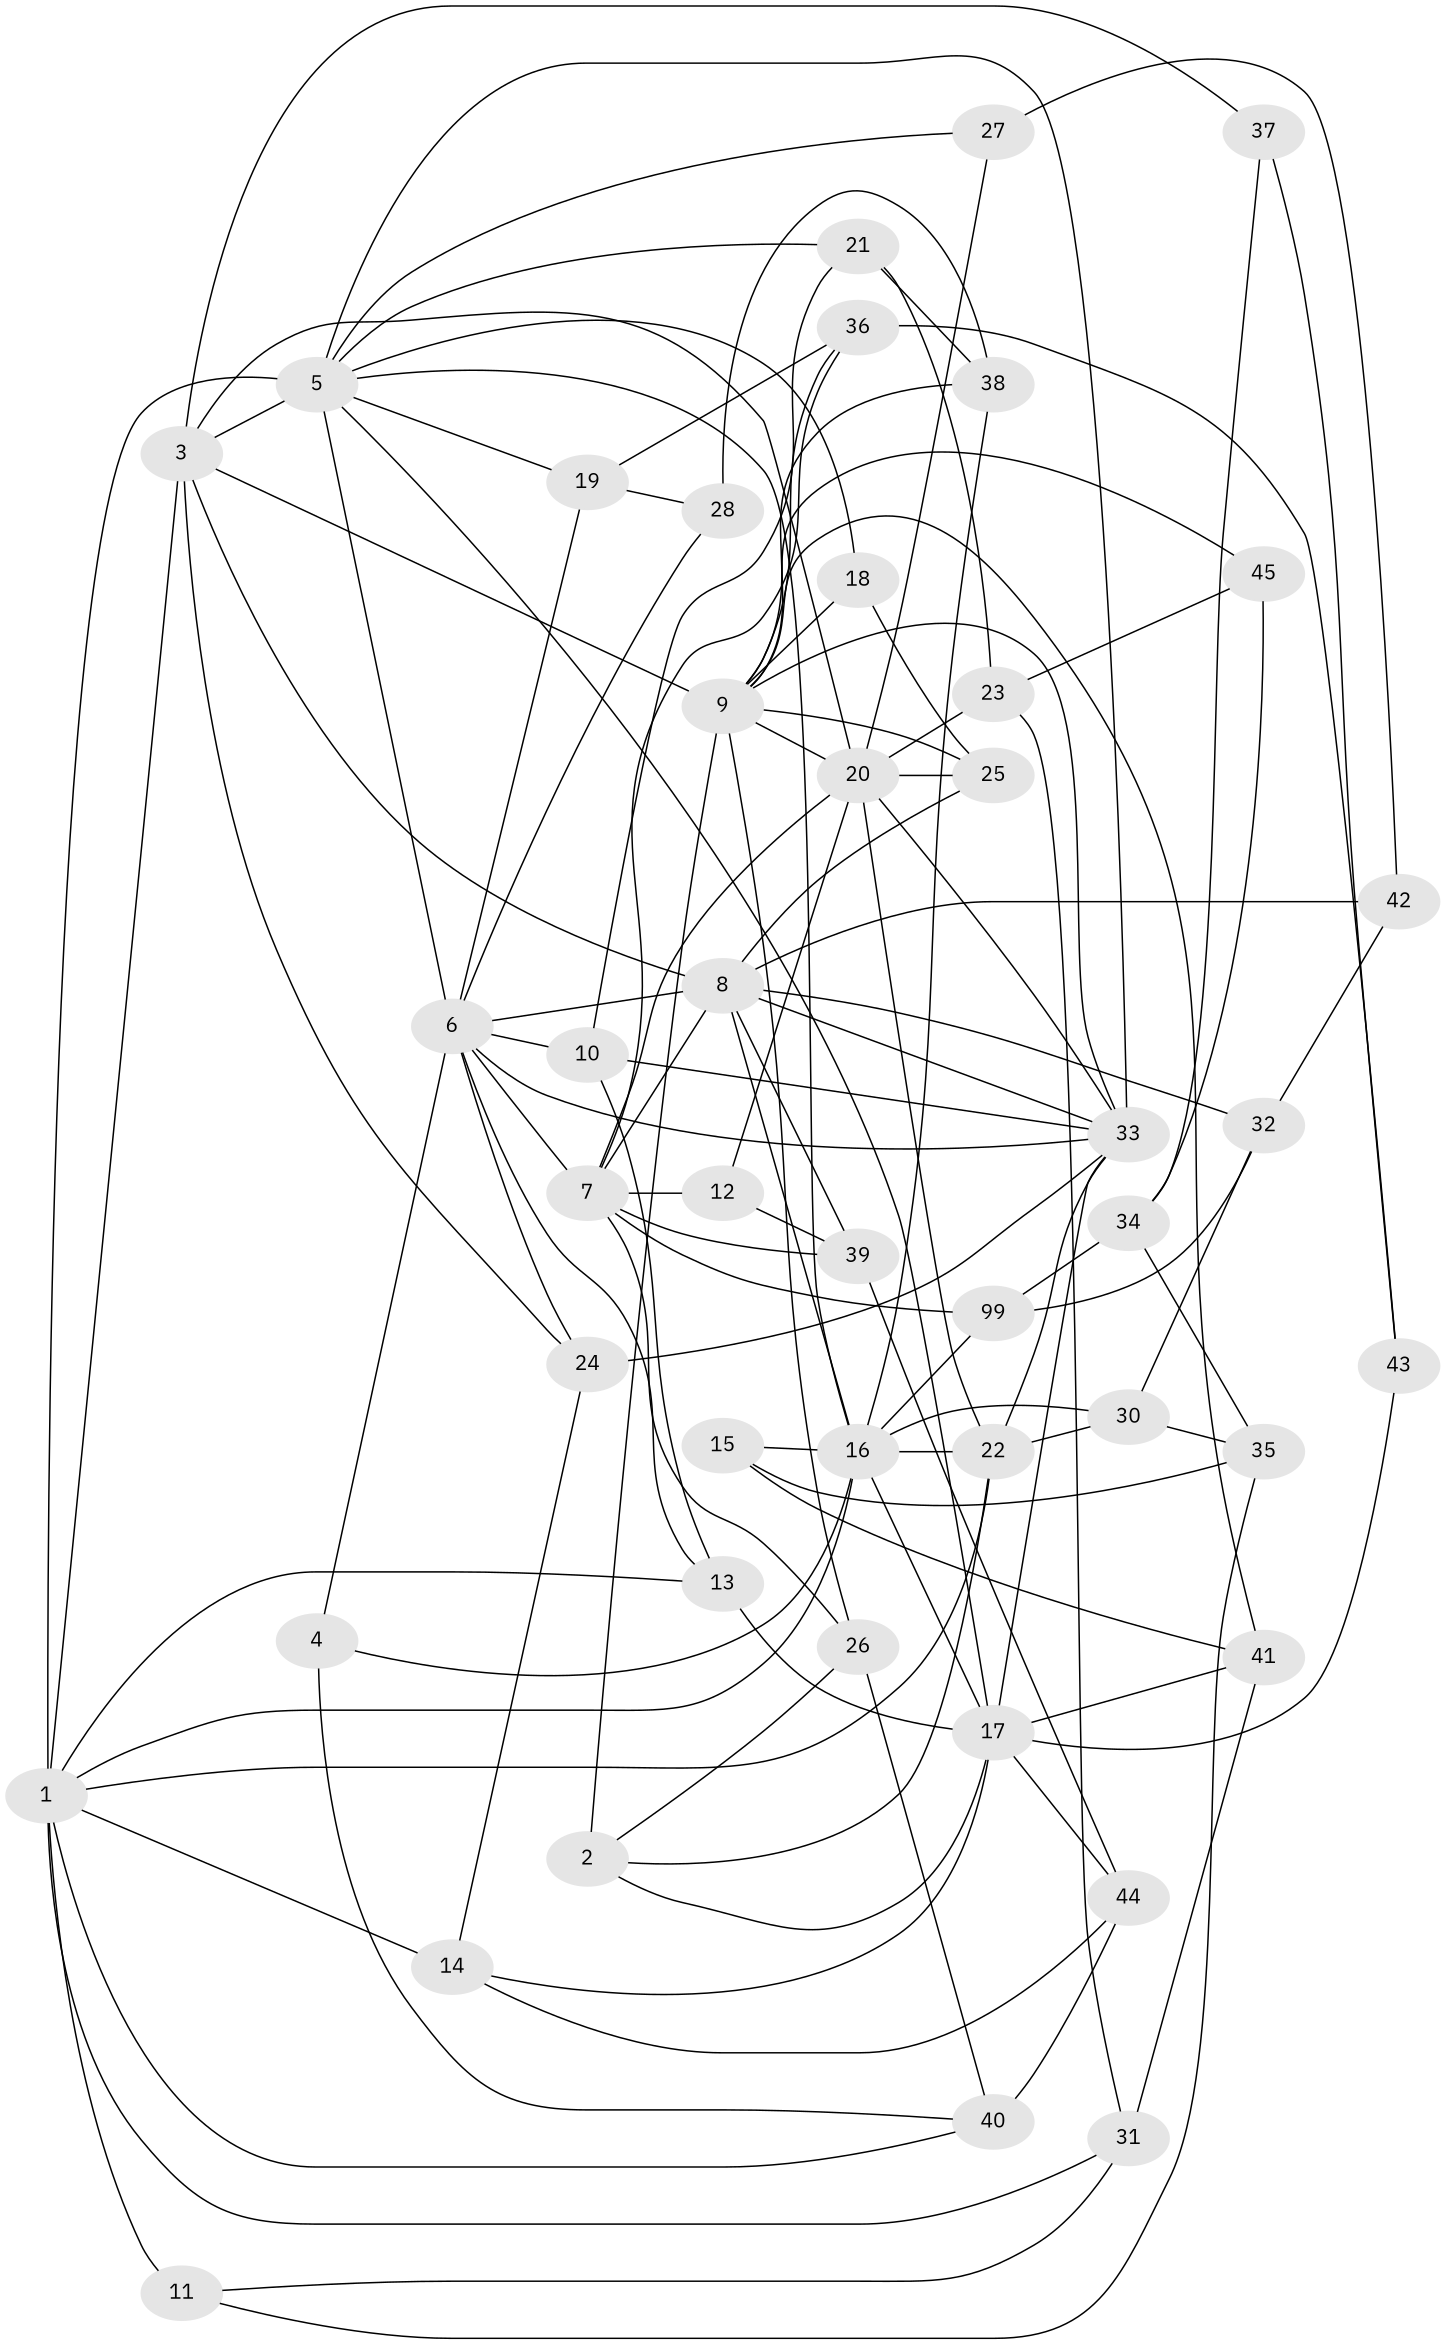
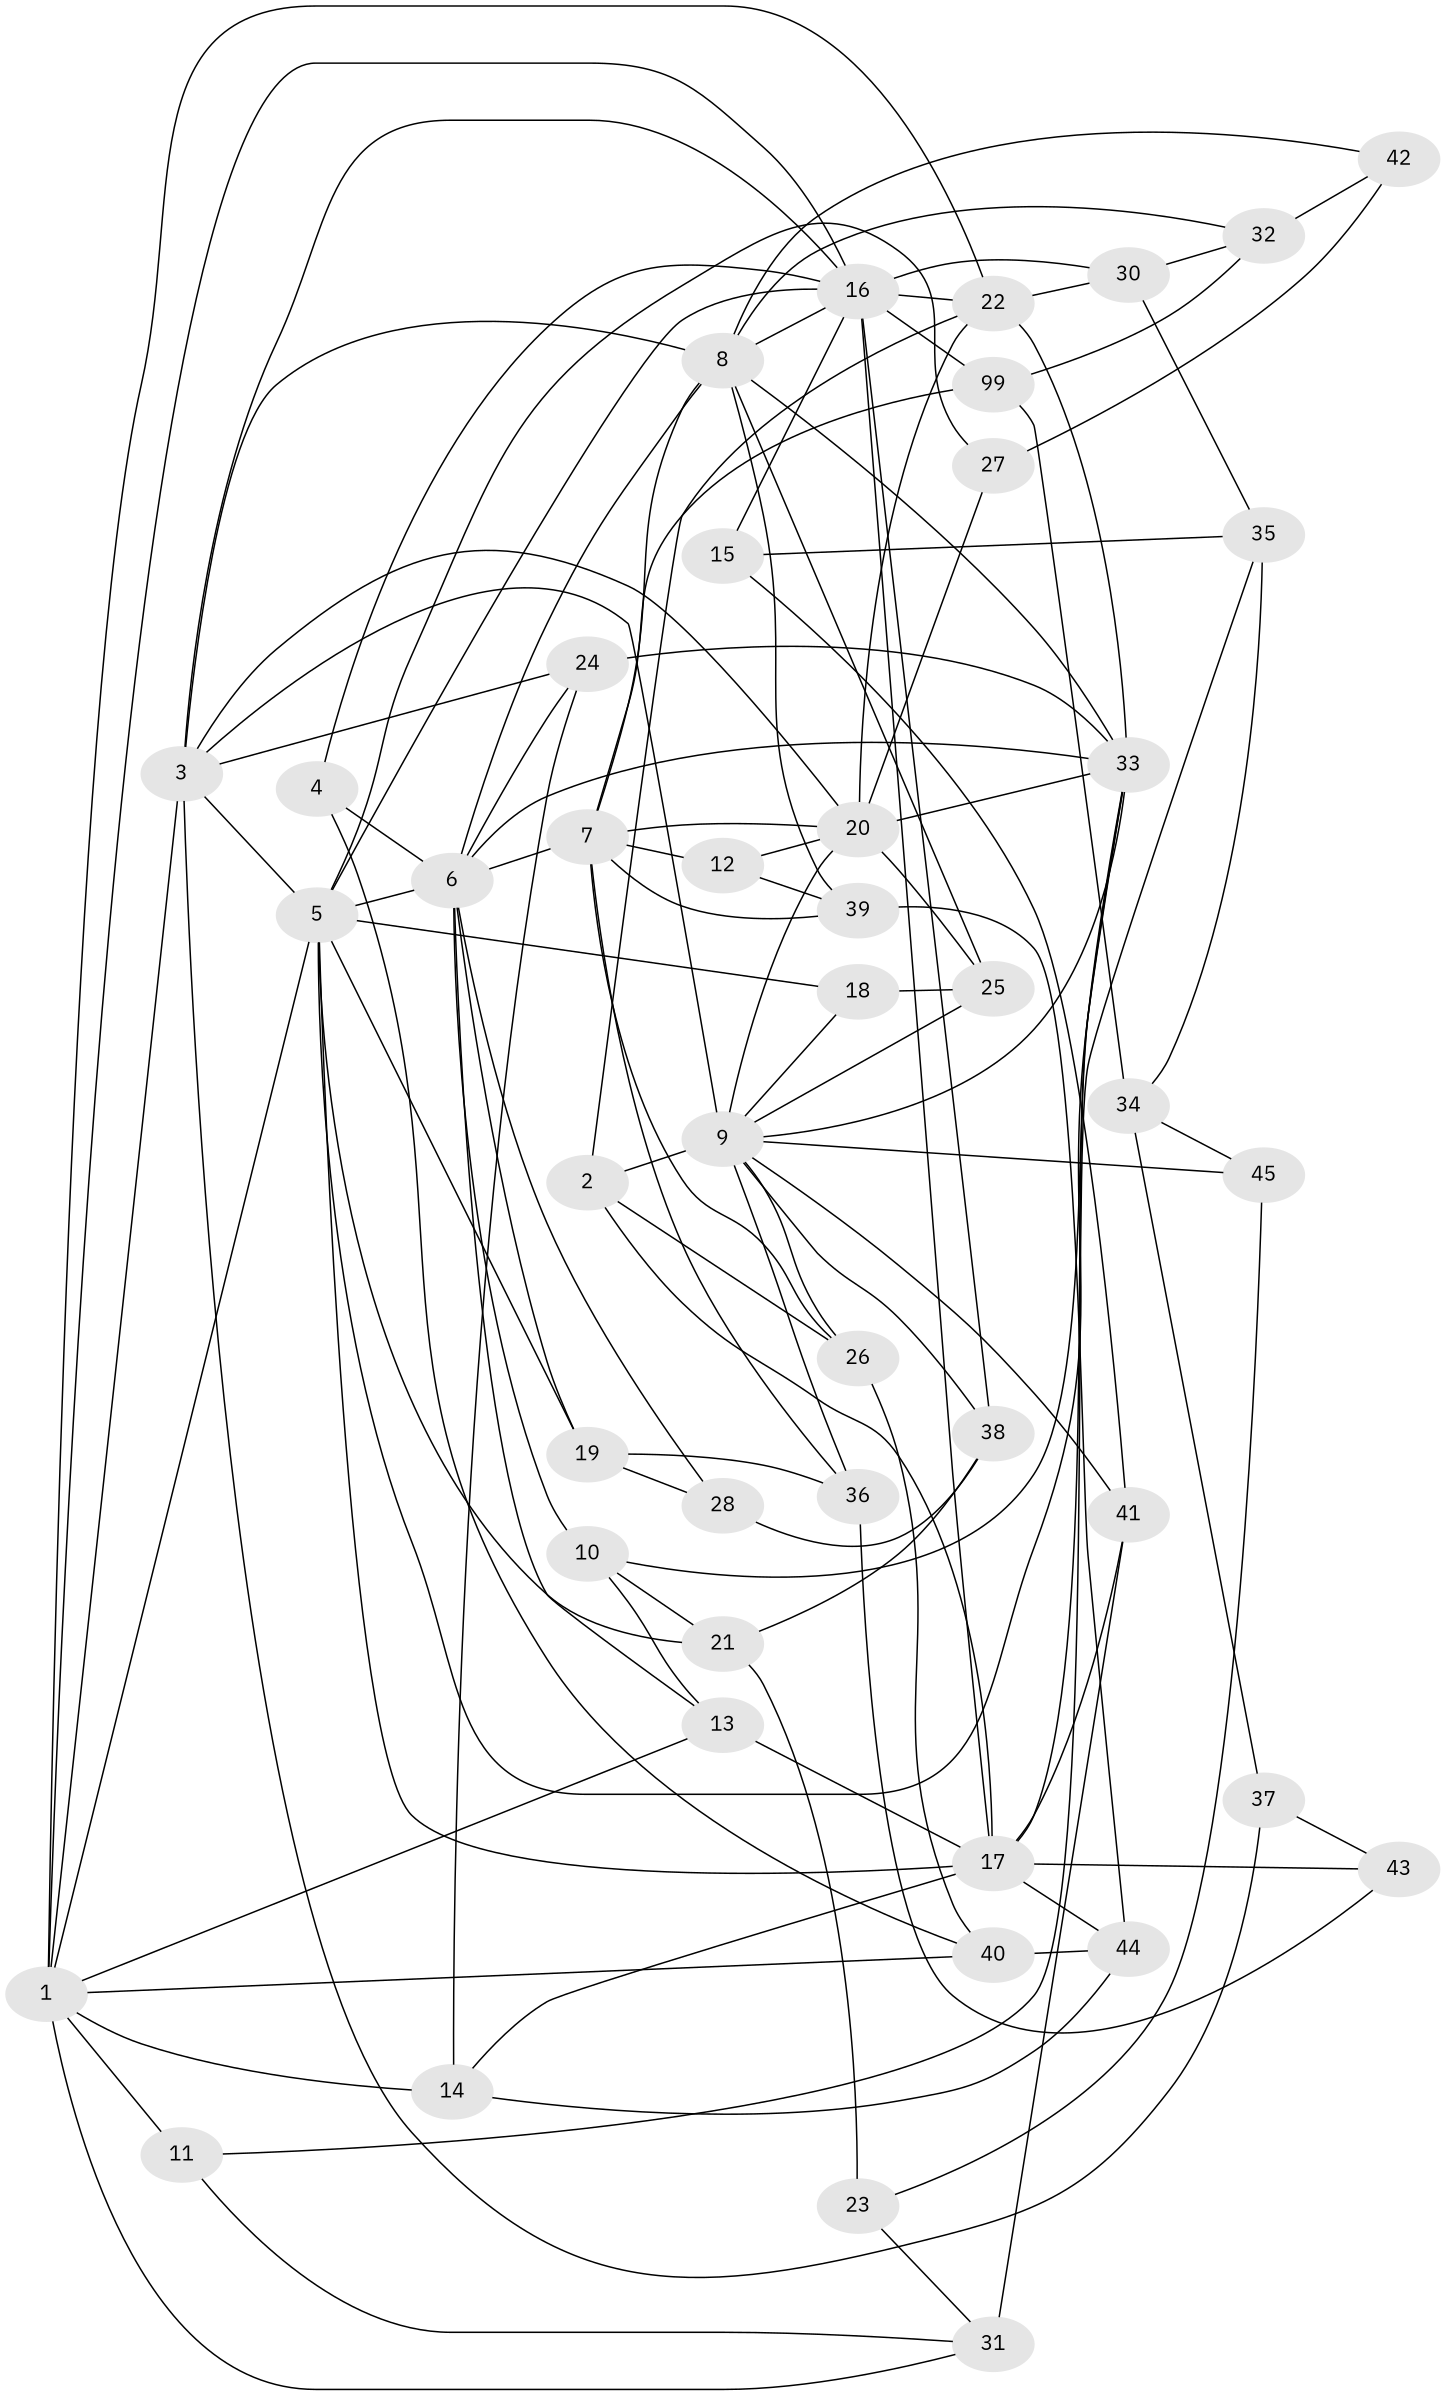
  graph {
    fontname="IBM Plex Sans"
    rankdir=LR
    node [color=gray90 fontname="IBM Plex Sans" style=filled]
    edge [fontname="IBM Plex Sans" weight=1.0]
    1
    3
    5
    11
    13
    14
    22
    31
    40
    16
    9
    8
    20
    24
    37
    18
    17
    6
    19
    21
    27
    33
    35
    44
    25
    30
    41
    2
    26
    36
    38
    45
    43
    39
    32
    42
    n37 [label=99]
    23
    4
    7
    10
    28
    12
    34
    15
    1 -- 3
    1 -- 5
    1 -- 11 [weight=2.0]
    1 -- 13
    1 -- 14
    1 -- 22
    1 -- 31
    1 -- 40
    1 -- 16
    3 -- 5 [weight=2.0]
+   3 -- 16
    3 -- 9
    3 -- 8
    3 -- 20
    3 -- 24
    3 -- 37 [weight=2.0]
    5 -- 16
    5 -- 18
    5 -- 17
    5 -- 6
    5 -- 19
    5 -- 21
    5 -- 27 [weight=2.0]
    5 -- 33
    11 -- 31
    11 -- 35
    13 -- 17
    14 -- 24
    14 -- 17
    14 -- 44
    22 -- 33 [weight=2.0]
    22 -- 30
    31 -- 41
    40 -- 44
    16 -- 22
    16 -- 17
    16 -- 30
    16 -- 38
    16 -- n37
    9 -- 20
    9 -- 18
    9 -- 33
    9 -- 25
    9 -- 41
    9 -- 26
    9 -- 36
    9 -- 38
    9 -- 45 [weight=2.0]
    8 -- 16
    8 -- 33
    8 -- 25
    8 -- 39
    8 -- 32
    8 -- 42 [weight=2.0]
    20 -- 22 [weight=2.0]
    20 -- 27
    20 -- 33
    20 -- 25
-   20 -- 23
    24 -- 33
    37 -- 43
    18 -- 25
    17 -- 33
    17 -- 44
    17 -- 41
    17 -- 43 [weight=2.0]
    6 -- 13
    6 -- 8 [weight=2.0]
    6 -- 24
    6 -- 19
    6 -- 33
    6 -- 7
    6 -- 10
    6 -- 28 [weight=2.0]
    19 -- 36
    19 -- 28
    21 -- 38
    21 -- 23
    27 -- 42
    30 -- 35
    30 -- 32
    2 -- 22
    2 -- 9
    2 -- 17
    2 -- 26
    26 -- 40
    36 -- 43
    39 -- 44
    32 -- 42
    n37 -- 32
    n37 -- 34
    23 -- 31
    23 -- 45
    4 -- 40
    4 -- 16 [weight=2.0]
    4 -- 6
    7 -- 8 [weight=2.0]
    7 -- 20 [weight=2.0]
    7 -- 26
    7 -- 36
    7 -- 39
    7 -- n37
    7 -- 12
    10 -- 13
    10 -- 21
    10 -- 33
    28 -- 38
    12 -- 20 [weight=2.0]
    12 -- 39
    34 -- 37
    34 -- 35
    34 -- 45
    15 -- 16 [weight=2.0]
    15 -- 35
    15 -- 41
  }
